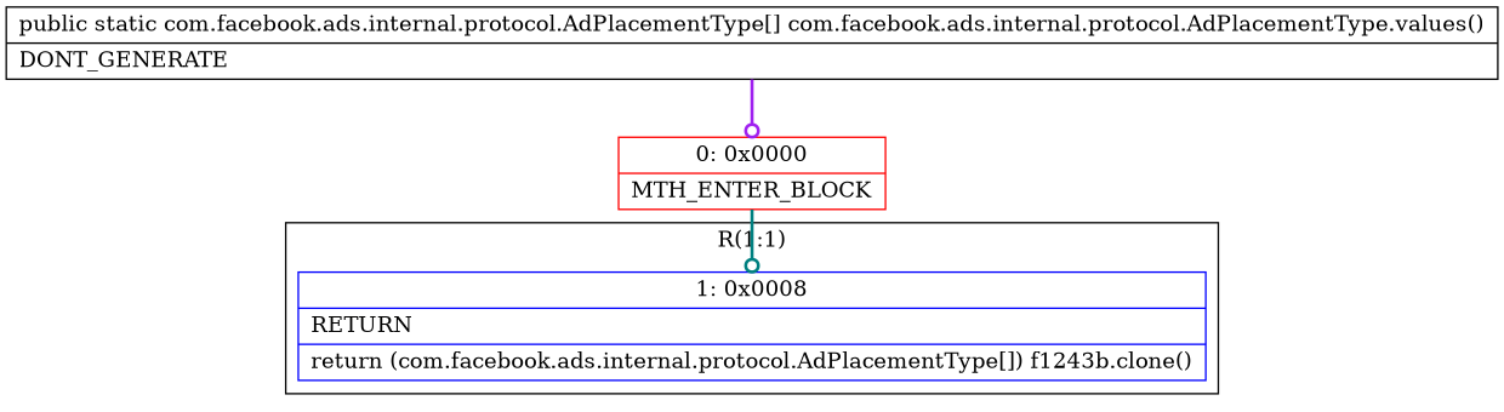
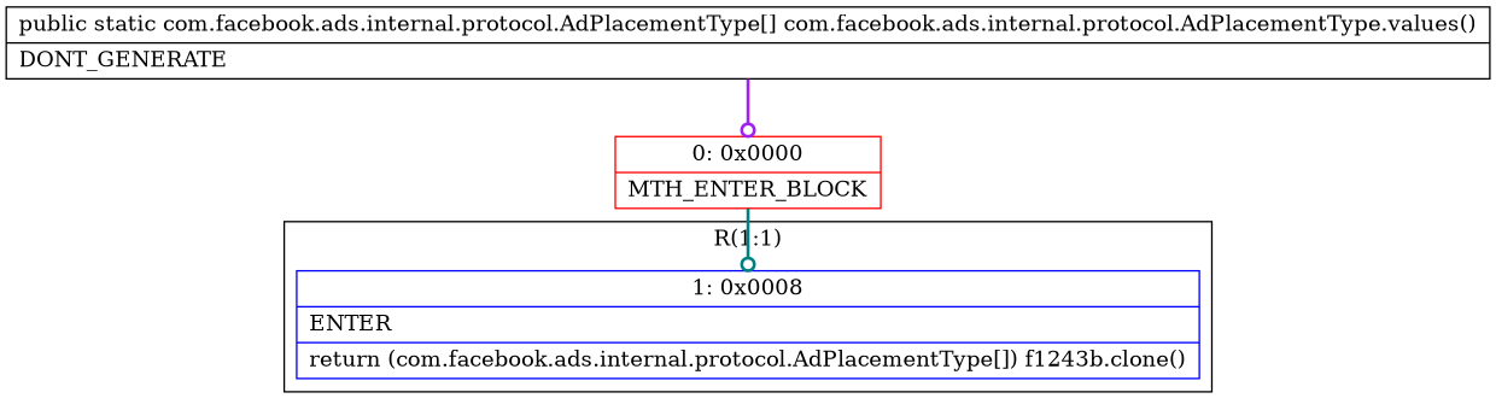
  digraph {
    node [shape=record]
    edge [style=bold arrowhead=odot]
-   n1 [color=blue label="{1\:\ 0x0008|RETURN\l|return (com.facebook.ads.internal.protocol.AdPlacementType[]) f1243b.clone()\l}"]
+   n1 [color=blue label="{1\:\ 0x0008|ENTER\l|return (com.facebook.ads.internal.protocol.AdPlacementType[]) f1243b.clone()\l}"]
    n2 [color=red label="{0\:\ 0x0000|MTH_ENTER_BLOCK\l}"]
    n3 [label="{public static com.facebook.ads.internal.protocol.AdPlacementType[] com.facebook.ads.internal.protocol.AdPlacementType.values()  | DONT_GENERATE\l}"]
    subgraph cluster_1 {
      label="R(1:1)"
      n1
    }
    n2 -> n1 [color=teal]
    n3 -> n2 [color=purple]
  }
